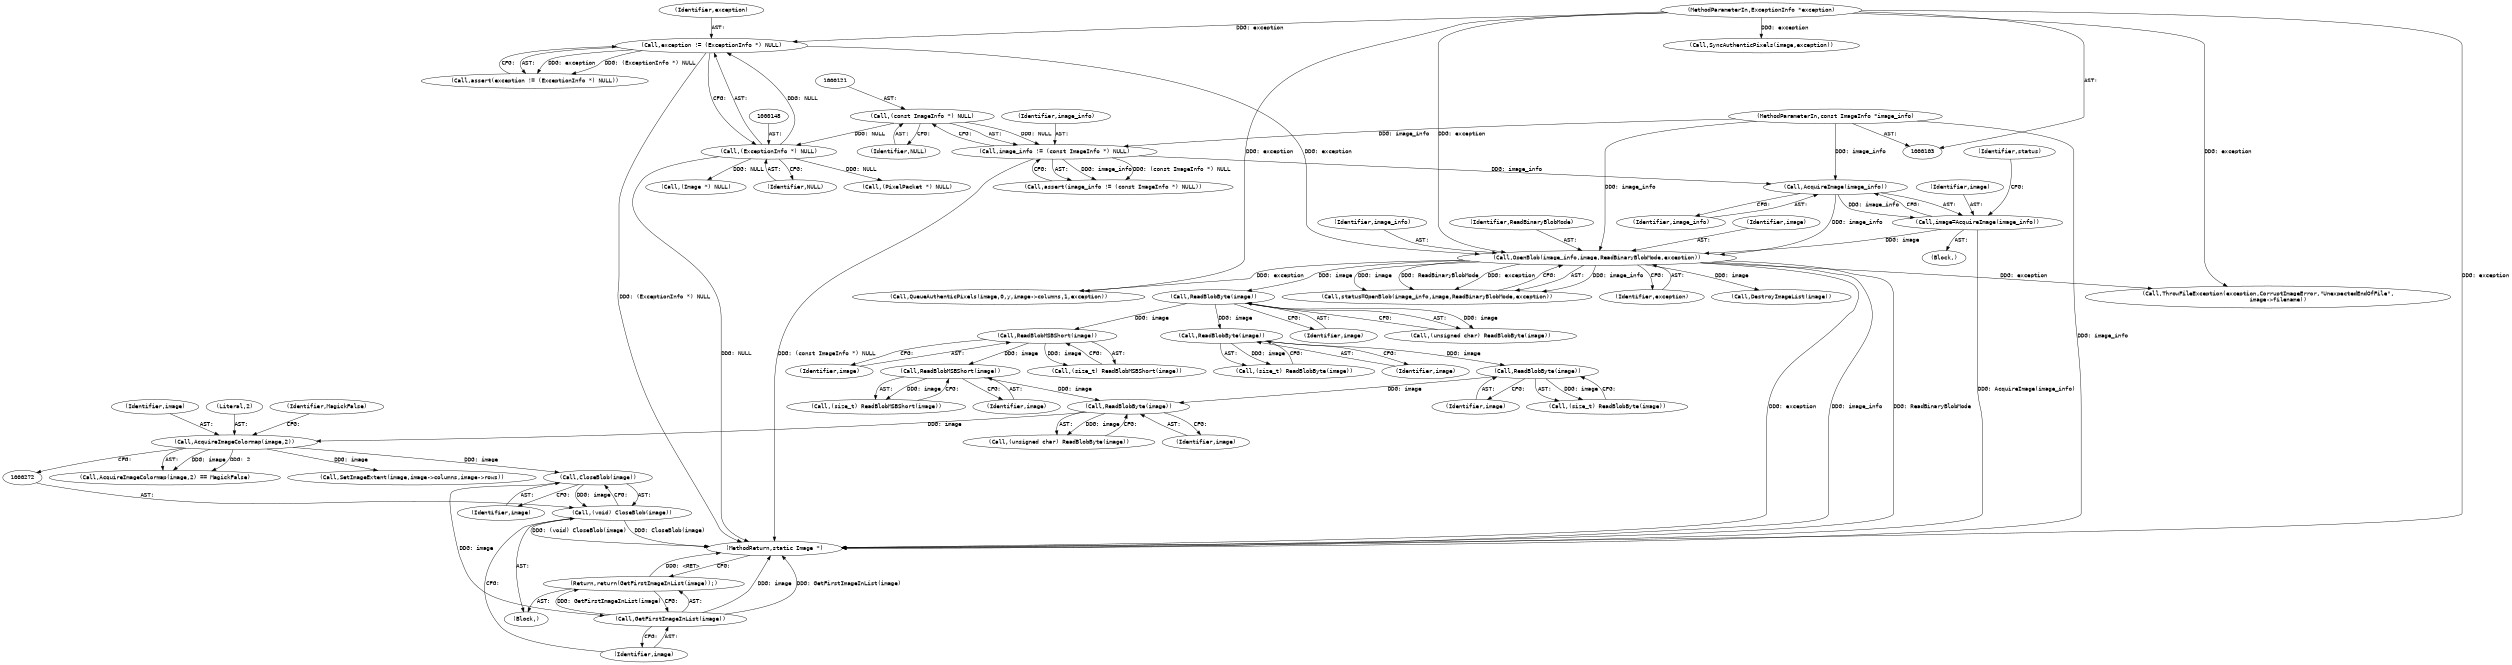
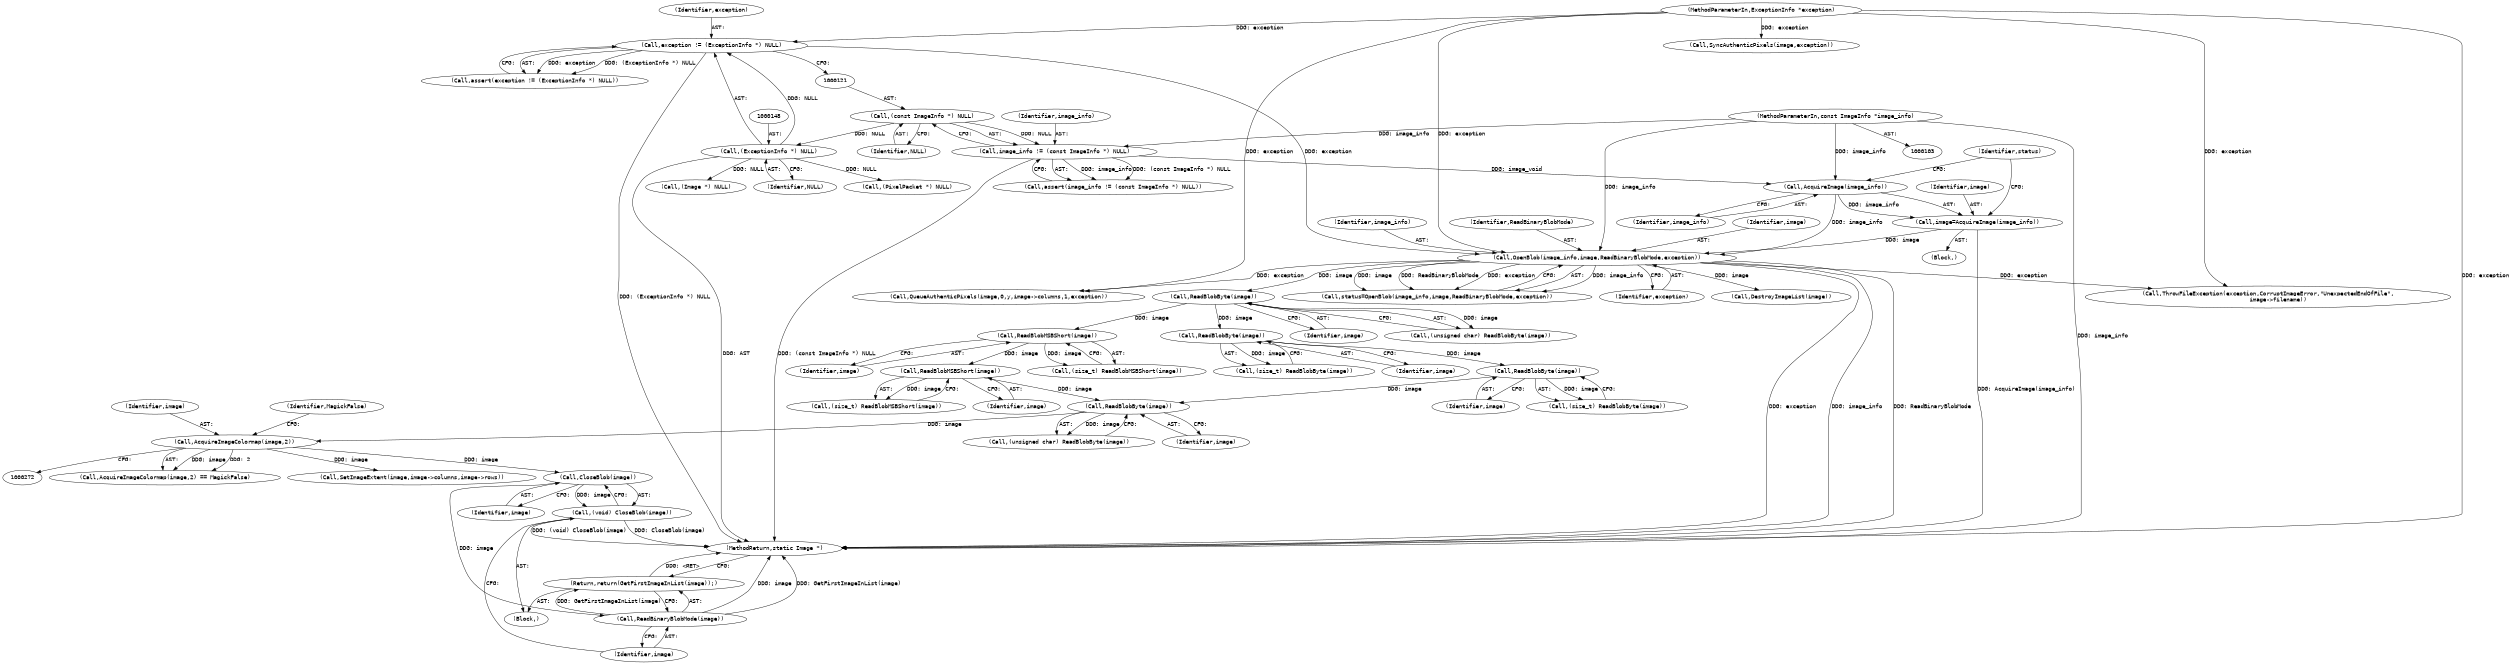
  digraph {
    fontname="DejaVu Sans Mono"
    node [fontname="DejaVu Sans Mono"]
    edge [fontname="DejaVu Sans Mono"]
    n1 [label="(Call,CloseBlob(image))"]
    n2 [label="(Call,(void) CloseBlob(image))"]
-   n3 [label="(Call,GetFirstImageInList(image))"]
+   n3 [label="(Call,ReadBinaryBlobMode(image))"]
    n4 [label="(Identifier,image)"]
    n5 [label="(MethodReturn,static Image *)"]
    n6 [label="(Block,)"]
    n7 [label="(Return,return(GetFirstImageInList(image));)"]
    n8 [label="(Identifier,image)"]
    n9 [label="(Call,AcquireImageColormap(image,2))"]
    n10 [label="(Call,AcquireImageColormap(image,2) == MagickFalse)"]
    n11 [label="(Call,SetImageExtent(image,image->columns,image->rows))"]
    1000272
-   n13 [label="(Literal,2)"]
    n14 [label="(Call,ReadBlobByte(image))"]
    n15 [label="(Identifier,image)"]
    n16 [label="(Call,(unsigned char) ReadBlobByte(image))"]
    n17 [label="(Call,ReadBlobMSBShort(image))"]
    n18 [label="(Identifier,image)"]
    n19 [label="(Call,(size_t) ReadBlobMSBShort(image))"]
    n20 [label="(Call,ReadBlobMSBShort(image))"]
    n21 [label="(Call,(size_t) ReadBlobMSBShort(image))"]
    n22 [label="(Identifier,image)"]
    n23 [label="(Call,ReadBlobByte(image))"]
    n24 [label="(Call,ReadBlobByte(image))"]
    n25 [label="(Identifier,image)"]
    n26 [label="(Call,(unsigned char) ReadBlobByte(image))"]
    n27 [label="(Call,ReadBlobByte(image))"]
    n28 [label="(Identifier,image)"]
    n29 [label="(Call,(size_t) ReadBlobByte(image))"]
    n30 [label="(Call,OpenBlob(image_info,image,ReadBinaryBlobMode,exception))"]
    n31 [label="(Call,status=OpenBlob(image_info,image,ReadBinaryBlobMode,exception))"]
    n32 [label="(Identifier,exception)"]
    n33 [label="(Call,DestroyImageList(image))"]
    n34 [label="(Call,QueueAuthenticPixels(image,0,y,image->columns,1,exception))"]
    n35 [label="(Call,ThrowFileException(exception,CorruptImageError,\"UnexpectedEndOfFile\",\n      image->filename))"]
    n36 [label="(Call,AcquireImage(image_info))"]
    n37 [label="(Call,image=AcquireImage(image_info))"]
    n38 [label="(Identifier,image_info)"]
    n39 [label="(Block,)"]
    n40 [label="(Call,image_info != (const ImageInfo *) NULL)"]
    n41 [label="(Call,(const ImageInfo *) NULL)"]
    n42 [label="(Call,assert(image_info != (const ImageInfo *) NULL))"]
    n43 [label="(Call,(ExceptionInfo *) NULL)"]
    n44 [label="(Identifier,NULL)"]
    n45 [label="(MethodParameterIn,const ImageInfo *image_info)"]
    1000103
    n47 [label="(Call,exception != (ExceptionInfo *) NULL)"]
    n48 [label="(Call,(Image *) NULL)"]
    n49 [label="(Identifier,NULL)"]
    n50 [label="(Call,(PixelPacket *) NULL)"]
    n51 [label="(Call,assert(exception != (ExceptionInfo *) NULL))"]
    n52 [label="(MethodParameterIn,ExceptionInfo *exception)"]
    n53 [label="(Call,SyncAuthenticPixels(image,exception))"]
    n54 [label="(Identifier,image)"]
    n55 [label="(Call,(size_t) ReadBlobByte(image))"]
    n56 [label="(Identifier,image)"]
    n57 [label="(Identifier,exception)"]
    n58 [label="(Identifier,MagickFalse)"]
    n59 [label="(Identifier,ReadBinaryBlobMode)"]
    n60 [label="(Identifier,status)"]
    n61 [label="(Identifier,image)"]
    n62 [label="(Identifier,image_info)"]
    n63 [label="(Identifier,image_info)"]
    n64 [label="(Identifier,image)"]
    1000121
    1000148
    n1 -> n2 [label="AST: "]
    n1 -> n2 [label="DDG: image"]
    n1 -> n3 [label="DDG: image"]
    n1 -> n4 [label="CFG: "]
    n2 -> n1 [label="CFG: "]
    n2 -> n5 [label="DDG: CloseBlob(image)"]
    n2 -> n5 [label="DDG: (void) CloseBlob(image)"]
    n2 -> n6 [label="AST: "]
    n3 -> n5 [label="DDG: GetFirstImageInList(image)"]
    n3 -> n5 [label="DDG: image"]
    n3 -> n7 [label="AST: "]
    n3 -> n7 [label="DDG: GetFirstImageInList(image)"]
    n3 -> n8 [label="CFG: "]
    n4 -> n1 [label="AST: "]
    n5 -> n7 [label="CFG: "]
    n7 -> n3 [label="CFG: "]
    n7 -> n5 [label="DDG: <RET>"]
    n7 -> n6 [label="AST: "]
    n8 -> n2 [label="CFG: "]
    n8 -> n3 [label="AST: "]
    n9 -> n1 [label="DDG: image"]
    n9 -> n10 [label="AST: "]
    n9 -> n10 [label="DDG: image"]
    n9 -> n10 [label="DDG: 2"]
    n9 -> n11 [label="DDG: image"]
    n9 -> 1000272 [label="CFG: "]
-   1000272 -> n2 [label="AST: "]
-   n13 -> n9 [label="AST: "]
    n14 -> n9 [label="DDG: image"]
    n14 -> n15 [label="CFG: "]
    n14 -> n16 [label="AST: "]
    n14 -> n16 [label="DDG: image"]
    n15 -> n14 [label="AST: "]
    n16 -> n14 [label="CFG: "]
    n17 -> n14 [label="DDG: image"]
    n17 -> n18 [label="CFG: "]
    n17 -> n19 [label="AST: "]
    n17 -> n19 [label="DDG: image"]
    n18 -> n17 [label="AST: "]
    n19 -> n17 [label="CFG: "]
    n20 -> n17 [label="DDG: image"]
    n20 -> n21 [label="AST: "]
    n20 -> n21 [label="DDG: image"]
    n20 -> n22 [label="CFG: "]
    n21 -> n20 [label="CFG: "]
    n22 -> n20 [label="AST: "]
    n23 -> n20 [label="DDG: image"]
    n23 -> n24 [label="DDG: image"]
    n23 -> n25 [label="CFG: "]
    n23 -> n26 [label="AST: "]
    n23 -> n26 [label="DDG: image"]
    n24 -> n27 [label="DDG: image"]
    n24 -> n28 [label="CFG: "]
    n24 -> n29 [label="AST: "]
    n24 -> n29 [label="DDG: image"]
    n25 -> n23 [label="AST: "]
    n26 -> n23 [label="CFG: "]
    n27 -> n14 [label="DDG: image"]
    n27 -> n54 [label="CFG: "]
    n27 -> n55 [label="AST: "]
    n27 -> n55 [label="DDG: image"]
    n28 -> n24 [label="AST: "]
    n29 -> n24 [label="CFG: "]
    n30 -> n5 [label="DDG: exception"]
    n30 -> n5 [label="DDG: image_info"]
    n30 -> n5 [label="DDG: ReadBinaryBlobMode"]
    n30 -> n23 [label="DDG: image"]
    n30 -> n31 [label="AST: "]
    n30 -> n31 [label="DDG: image_info"]
    n30 -> n31 [label="DDG: image"]
    n30 -> n31 [label="DDG: ReadBinaryBlobMode"]
    n30 -> n31 [label="DDG: exception"]
    n30 -> n32 [label="CFG: "]
    n30 -> n33 [label="DDG: image"]
    n30 -> n34 [label="DDG: exception"]
    n30 -> n35 [label="DDG: exception"]
    n31 -> n30 [label="CFG: "]
    n32 -> n30 [label="AST: "]
    n36 -> n30 [label="DDG: image_info"]
    n36 -> n37 [label="AST: "]
    n36 -> n37 [label="DDG: image_info"]
    n36 -> n38 [label="CFG: "]
    n37 -> n5 [label="DDG: AcquireImage(image_info)"]
    n37 -> n30 [label="DDG: image"]
-   n37 -> n36 [label="CFG: "]
+   n60 -> n36 [label="CFG: "]
    n37 -> n39 [label="AST: "]
    n38 -> n36 [label="AST: "]
    n40 -> n5 [label="DDG: (const ImageInfo *) NULL"]
-   n40 -> n36 [label="DDG: image_info"]
+   n40 -> n36 [label="DDG: image_void"]
    n40 -> n41 [label="CFG: "]
    n40 -> n42 [label="AST: "]
    n40 -> n42 [label="DDG: image_info"]
    n40 -> n42 [label="DDG: (const ImageInfo *) NULL"]
    n41 -> n40 [label="AST: "]
    n41 -> n40 [label="DDG: NULL"]
    n41 -> n43 [label="DDG: NULL"]
    n41 -> n44 [label="CFG: "]
    n42 -> n40 [label="CFG: "]
-   n43 -> n5 [label="DDG: NULL"]
+   n43 -> n5 [label="DDG: AST"]
    n43 -> n47 [label="AST: "]
    n43 -> n47 [label="DDG: NULL"]
    n43 -> n48 [label="DDG: NULL"]
    n43 -> n49 [label="CFG: "]
    n43 -> n50 [label="DDG: NULL"]
    n44 -> n41 [label="AST: "]
    n45 -> n5 [label="DDG: image_info"]
    n45 -> n30 [label="DDG: image_info"]
    n45 -> n36 [label="DDG: image_info"]
    n45 -> n40 [label="DDG: image_info"]
    n45 -> 1000103 [label="AST: "]
    n47 -> n5 [label="DDG: (ExceptionInfo *) NULL"]
    n47 -> n30 [label="DDG: exception"]
-   n47 -> n43 [label="CFG: "]
+   n47 -> 1000121 [label="CFG: "]
    n47 -> n51 [label="AST: "]
    n47 -> n51 [label="DDG: exception"]
    n47 -> n51 [label="DDG: (ExceptionInfo *) NULL"]
    n49 -> n43 [label="AST: "]
    n51 -> n47 [label="CFG: "]
    n52 -> n5 [label="DDG: exception"]
    n52 -> n30 [label="DDG: exception"]
    n52 -> n34 [label="DDG: exception"]
    n52 -> n35 [label="DDG: exception"]
-   n52 -> 1000103 [label="AST: "]
    n52 -> n47 [label="DDG: exception"]
    n52 -> n53 [label="DDG: exception"]
    n54 -> n27 [label="AST: "]
    n55 -> n27 [label="CFG: "]
    n56 -> n37 [label="AST: "]
    n57 -> n47 [label="AST: "]
    n58 -> n9 [label="CFG: "]
    n59 -> n30 [label="AST: "]
    n60 -> n37 [label="CFG: "]
    n61 -> n30 [label="AST: "]
    n62 -> n30 [label="AST: "]
    n63 -> n40 [label="AST: "]
    n64 -> n9 [label="AST: "]
    1000121 -> n41 [label="AST: "]
    1000148 -> n43 [label="AST: "]
  }
